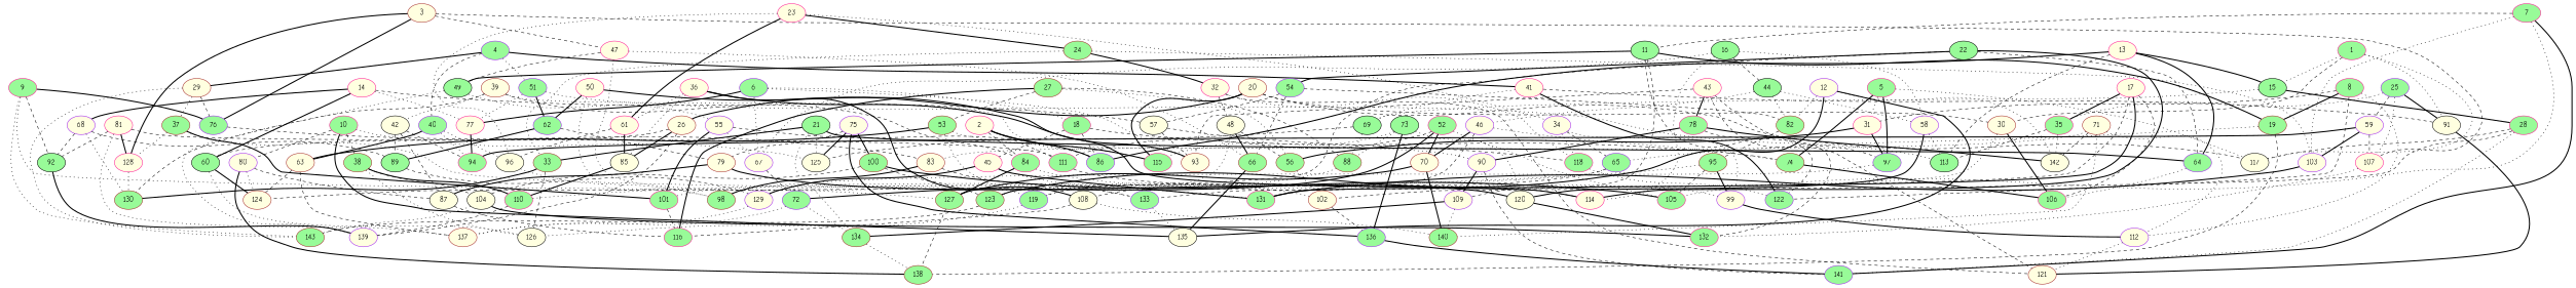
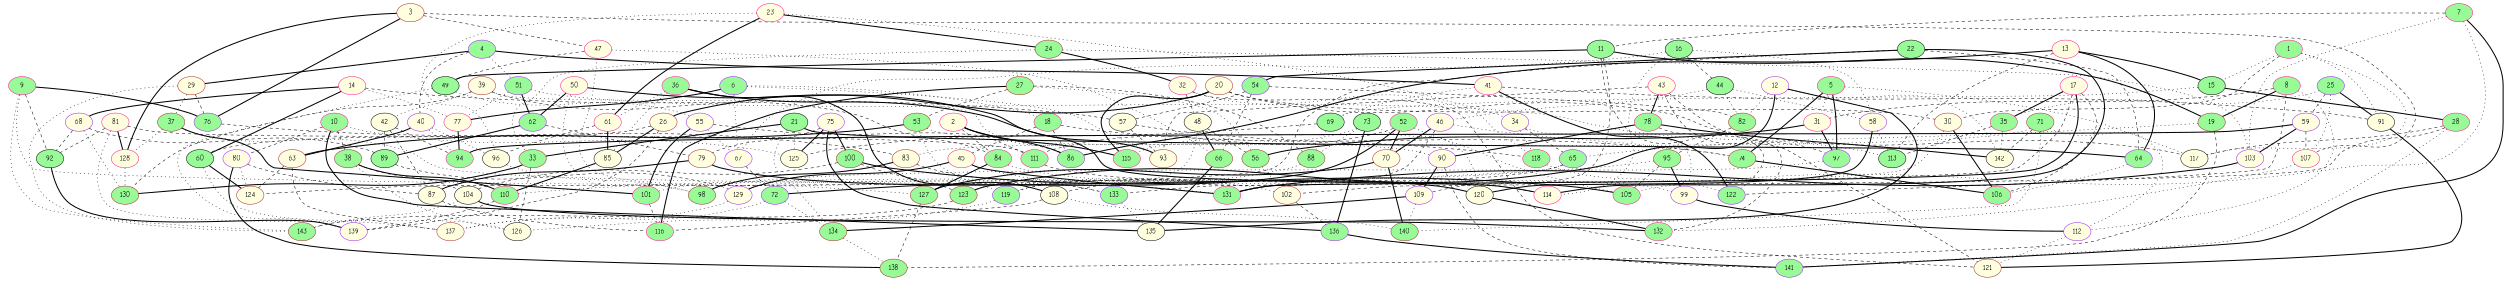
  graph {
    fontname="Comic Neue"
    node [color=deeppink fillcolor=palegreen fontname="Comic Neue" style=filled]
    edge [fontname="Comic Neue" style=dotted]
    15 [color=black]
    1
    30 [color=brown fillcolor=lightyellow]
    91 [color=black fillcolor=lightyellow]
    117 [color=black fillcolor=lightyellow]
    28
    69 [color=black]
    106
    129 [color=purple fillcolor=lightyellow]
    121 [color=brown fillcolor=lightyellow]
    2 [fillcolor=lightyellow]
    84
    86 [color=purple]
    111
    115
    127 [color=brown]
    99 [color=purple fillcolor=lightyellow]
    114 [fillcolor=lightyellow]
    3 [color=brown fillcolor=lightyellow]
    47 [fillcolor=lightyellow]
    76 [color=purple]
    107 [fillcolor=lightyellow]
    128 [fillcolor=lightyellow]
    49 [color=black]
    66 [color=brown]
    119 [color=purple]
    83 [color=brown fillcolor=lightyellow]
    132
    130 [color=brown]
    4 [color=purple]
    29 [color=brown fillcolor=lightyellow]
-   40 [color=purple]
+   40 [color=purple fillcolor=lightyellow]
    41 [fillcolor=lightyellow]
    51 [color=purple]
    143 [color=brown]
    37 [color=brown]
    96 [color=black fillcolor=lightyellow]
    63 [color=brown fillcolor=lightyellow]
    94
    122 [color=purple]
    77 [fillcolor=lightyellow]
    113 [color=black]
    62 [color=purple]
    5
    31 [fillcolor=lightyellow]
    74 [color=brown]
    97 [color=purple]
    56 [color=brown]
    98 [color=brown]
    6 [color=purple]
    18
    67 [color=purple fillcolor=lightyellow]
    93 [color=brown fillcolor=lightyellow]
    45 [fillcolor=lightyellow]
    72 [color=purple]
    11 [color=black]
    7
    103 [color=purple fillcolor=lightyellow]
    105
    141 [color=purple]
    19 [color=brown]
    109 [color=purple fillcolor=lightyellow]
    131
    8
    112 [color=purple fillcolor=lightyellow]
    65 [color=purple]
    138 [color=brown]
    9
    92 [color=black]
    139 [color=purple fillcolor=lightyellow]
    38 [color=brown]
    10
    80 [color=purple fillcolor=lightyellow]
    125 [color=black fillcolor=lightyellow]
    135 [color=black fillcolor=lightyellow]
    126 [color=black fillcolor=lightyellow]
    104 [color=black fillcolor=lightyellow]
    110
    124 [color=brown fillcolor=lightyellow]
    87 [color=black fillcolor=lightyellow]
    55 [color=purple fillcolor=lightyellow]
    12 [color=purple fillcolor=lightyellow]
    82 [color=brown]
    123 [color=brown]
    142 [color=black fillcolor=lightyellow]
    95 [color=brown]
    13 [fillcolor=lightyellow]
    64 [color=purple]
    14 [fillcolor=lightyellow]
    57 [color=black fillcolor=lightyellow]
    60 [color=black]
    68 [color=purple fillcolor=lightyellow]
    118
    89 [color=black]
    102 [color=brown fillcolor=lightyellow]
    88 [color=brown]
    16 [color=black]
    44 [color=black]
    58 [color=purple fillcolor=lightyellow]
    46 [color=purple fillcolor=lightyellow]
    120 [color=black fillcolor=lightyellow]
    17 [fillcolor=lightyellow]
    35
    133 [color=purple]
    101
    20 [color=brown fillcolor=lightyellow]
    26 [color=brown fillcolor=lightyellow]
    85 [color=black fillcolor=lightyellow]
    21 [color=black]
    33 [color=brown]
    134 [color=brown]
    22 [color=black]
    54 [color=purple]
    23 [fillcolor=lightyellow]
    24 [color=brown]
    34 [color=purple fillcolor=lightyellow]
    61 [fillcolor=lightyellow]
    32 [fillcolor=lightyellow]
    48 [color=black fillcolor=lightyellow]
    25 [color=purple]
    59 [color=purple fillcolor=lightyellow]
    27 [color=brown]
    53 [color=brown]
    116
    90 [color=purple fillcolor=lightyellow]
    136 [color=purple]
    137 [color=brown fillcolor=lightyellow]
-   36 [fillcolor=lightyellow]
+   36
    108 [color=black fillcolor=lightyellow]
    140 [color=brown]
    39 [color=brown fillcolor=lightyellow]
    42 [color=black fillcolor=lightyellow]
    43 [fillcolor=lightyellow]
    78
    70 [color=brown fillcolor=lightyellow]
    50 [fillcolor=lightyellow]
    79 [color=brown fillcolor=lightyellow]
    52
-   71 [color=brown fillcolor=lightyellow]
+   71 [color=brown]
    73 [color=black]
    75 [color=purple fillcolor=lightyellow]
    100 [color=brown]
    81 [fillcolor=lightyellow]
    15 -- 28 [style=bold]
    15 -- 69
    1 -- 15
    1 -- 30 [style=dashed]
    1 -- 91
    1 -- 117
    30 -- 106 [style=bold]
    30 -- 129
    91 -- 121 [style=bold]
    28 -- 117 [style=dashed]
    28 -- 141
    28 -- 102 [style=dashed]
    69 -- 125 [style=dashed]
    69 -- 88
    129 -- 137
    2 -- 84 [style=dashed]
    2 -- 86 [style=bold]
    2 -- 111 [style=dashed]
    2 -- 115 [style=bold]
    84 -- 127 [style=bold]
    84 -- 99
    111 -- 114 [style=dashed]
    127 -- 138 [style=dashed]
    99 -- 112 [style=bold]
    3 -- 47 [style=dashed]
    3 -- 76 [style=bold]
    3 -- 107 [style=dashed]
    3 -- 128 [style=bold]
    47 -- 49 [style=dashed]
    47 -- 66
    47 -- 119
    76 -- 83 [style=dashed]
    107 -- 132
    128 -- 130
    49 -- 139
    49 -- 55
    66 -- 135 [style=bold]
    119 -- 126
    83 -- 98 [style=bold]
    83 -- 133 [style=dashed]
    4 -- 29 [style=bold]
    4 -- 40 [style=dashed]
    4 -- 41 [style=bold]
    4 -- 51
    29 -- 76 [style=dashed]
    29 -- 143
    29 -- 37
    40 -- 96
    40 -- 63 [style=bold]
    40 -- 94
    41 -- 91 [style=dashed]
    41 -- 69
    41 -- 122 [style=bold]
    51 -- 77
    51 -- 113
    51 -- 62 [style=bold]
    37 -- 128
    37 -- 131
    37 -- 101 [style=bold]
    96 -- 98
    63 -- 124 [style=dashed]
    63 -- 137 [style=dashed]
    77 -- 94 [style=bold]
    62 -- 89 [style=bold]
    62 -- 79 [style=dashed]
    5 -- 117
    5 -- 31
    5 -- 74 [style=bold]
    5 -- 97 [style=bold]
    31 -- 97 [style=bold]
    31 -- 56 [style=bold]
    74 -- 106 [style=bold]
    97 -- 98
    56 -- 102
    6 -- 77 [style=bold]
    6 -- 18
    6 -- 67
    6 -- 93
    18 -- 86 [style=dashed]
    18 -- 74 [style=dashed]
    18 -- 45 [style=dashed]
    67 -- 72 [style=dashed]
    45 -- 129 [style=bold]
    45 -- 131 [style=bold]
    45 -- 102
    72 -- 134
    72 -- 137
    11 -- 49 [style=bold]
    11 -- 122 [style=dashed]
    11 -- 19 [style=bold]
    11 -- 109 [style=dashed]
    7 -- 11 [style=dashed]
    7 -- 103
    7 -- 105
    7 -- 141 [style=bold]
    103 -- 131 [style=bold]
    19 -- 65
    19 -- 138 [style=dashed]
    109 -- 134 [style=bold]
    109 -- 140
    8 -- 122 [style=dashed]
    8 -- 31 [style=dashed]
    8 -- 19 [style=bold]
    8 -- 112
    112 -- 121
    65 -- 119 [style=dashed]
    65 -- 101
    9 -- 127
    9 -- 76 [style=bold]
    9 -- 143
    9 -- 92 [style=dashed]
    92 -- 139 [style=bold]
    38 -- 126
    38 -- 104 [style=dashed]
    38 -- 110 [style=bold]
    10 -- 38 [style=dashed]
    10 -- 80 [style=dashed]
    10 -- 125
    10 -- 135 [style=bold]
    80 -- 138 [style=bold]
    80 -- 124
    80 -- 87 [style=dashed]
    104 -- 132 [style=bold]
    104 -- 143
    110 -- 139 [style=dashed]
    87 -- 116 [style=dashed]
    55 -- 86 [style=dashed]
    55 -- 67
    55 -- 101 [style=bold]
    12 -- 135 [style=bold]
    12 -- 82
    12 -- 123 [style=bold]
    12 -- 142
    82 -- 95 [style=dashed]
    123 -- 143 [style=dashed]
    95 -- 99 [style=bold]
    95 -- 105 [style=dashed]
    95 -- 110
    13 -- 15 [style=bold]
    13 -- 86 [style=bold]
    13 -- 113 [style=dashed]
    13 -- 64 [style=bold]
    64 -- 106
    14 -- 77
    14 -- 57 [style=dashed]
    14 -- 60 [style=bold]
    14 -- 68 [style=bold]
    57 -- 93 [style=dashed]
    57 -- 118 [style=dashed]
    60 -- 126
    60 -- 124 [style=bold]
    68 -- 130
    68 -- 92 [style=dashed]
    68 -- 89 [style=dashed]
    118 -- 122
    89 -- 129 [style=dashed]
    102 -- 136 [style=dashed]
    88 -- 119
    16 -- 114
    16 -- 67
    16 -- 44 [style=dashed]
    16 -- 58
    44 -- 82
    44 -- 58
    44 -- 46
    58 -- 113
    58 -- 120 [style=bold]
    46 -- 74
    46 -- 108 [style=dashed]
    46 -- 70 [style=bold]
    120 -- 132 [style=bold]
    17 -- 106 [style=dashed]
    17 -- 131 [style=bold]
    17 -- 35 [style=bold]
    17 -- 133 [style=dashed]
    35 -- 113 [style=dashed]
    35 -- 142
    133 -- 135
    101 -- 116 [style=dashed]
    20 -- 30 [style=dashed]
    20 -- 117 [style=dashed]
    20 -- 115 [style=bold]
    20 -- 26 [style=bold]
    26 -- 139 [style=dashed]
    26 -- 60 [style=dashed]
    26 -- 85 [style=bold]
    85 -- 110 [style=bold]
    21 -- 125
    21 -- 64 [style=bold]
    21 -- 33 [style=bold]
    21 -- 134
    33 -- 130 [style=bold]
    33 -- 126 [style=dashed]
    134 -- 138
    22 -- 114 [style=bold]
    22 -- 124 [style=dashed]
    22 -- 64 [style=dashed]
    22 -- 54 [style=bold]
    54 -- 66 [style=dashed]
    54 -- 82 [style=dashed]
    54 -- 57 [style=dashed]
    23 -- 96
    23 -- 24 [style=bold]
    23 -- 34
    23 -- 61 [style=bold]
    24 -- 103
    24 -- 33
    24 -- 32 [style=bold]
    34 -- 99
    34 -- 65 [style=dashed]
    34 -- 118
    61 -- 96 [style=dashed]
    61 -- 85 [style=bold]
    32 -- 121 [style=dashed]
    32 -- 118
    32 -- 48 [style=dashed]
    48 -- 66 [style=bold]
    48 -- 56 [style=dashed]
    48 -- 123
    25 -- 91 [style=bold]
    25 -- 107
    25 -- 35
    25 -- 59 [style=dashed]
    59 -- 107 [style=dashed]
    59 -- 94 [style=bold]
    59 -- 103 [style=bold]
    27 -- 56
    27 -- 88 [style=dashed]
    27 -- 53 [style=dashed]
    27 -- 116 [style=bold]
    53 -- 63 [style=bold]
    53 -- 133
    53 -- 90
    90 -- 141 [style=dashed]
    90 -- 109 [style=bold]
    136 -- 141 [style=bold]
    36 -- 114 [style=bold]
    36 -- 85
    36 -- 61
    36 -- 108 [style=bold]
    108 -- 116 [style=dashed]
    108 -- 140
    39 -- 84 [style=dashed]
    39 -- 115
    39 -- 130 [style=dashed]
    39 -- 42
    42 -- 94 [style=dashed]
    42 -- 87 [style=dashed]
    42 -- 89 [style=dashed]
    43 -- 121 [style=dashed]
    43 -- 97 [style=dashed]
    43 -- 93 [style=dashed]
    43 -- 78 [style=bold]
    78 -- 132 [style=dashed]
    78 -- 142 [style=bold]
    78 -- 90 [style=bold]
    70 -- 127 [style=bold]
    70 -- 140 [style=bold]
    50 -- 62 [style=bold]
    50 -- 98
    50 -- 93 [style=bold]
    79 -- 87 [style=bold]
    79 -- 120 [style=bold]
    52 -- 111 [style=dashed]
    52 -- 72 [style=bold]
    52 -- 105
    52 -- 70 [style=bold]
    71 -- 83
    71 -- 112
    71 -- 142 [style=dashed]
    71 -- 140
    73 -- 115
    73 -- 88
    73 -- 120
    73 -- 136 [style=bold]
    75 -- 125 [style=bold]
    75 -- 136 [style=bold]
    75 -- 79 [style=dashed]
    75 -- 100 [style=bold]
    100 -- 105 [style=bold]
    100 -- 104 [style=dashed]
    100 -- 123 [style=dashed]
    81 -- 111 [style=dashed]
    81 -- 128 [style=bold]
    81 -- 92 [style=dashed]
    81 -- 137
  }
